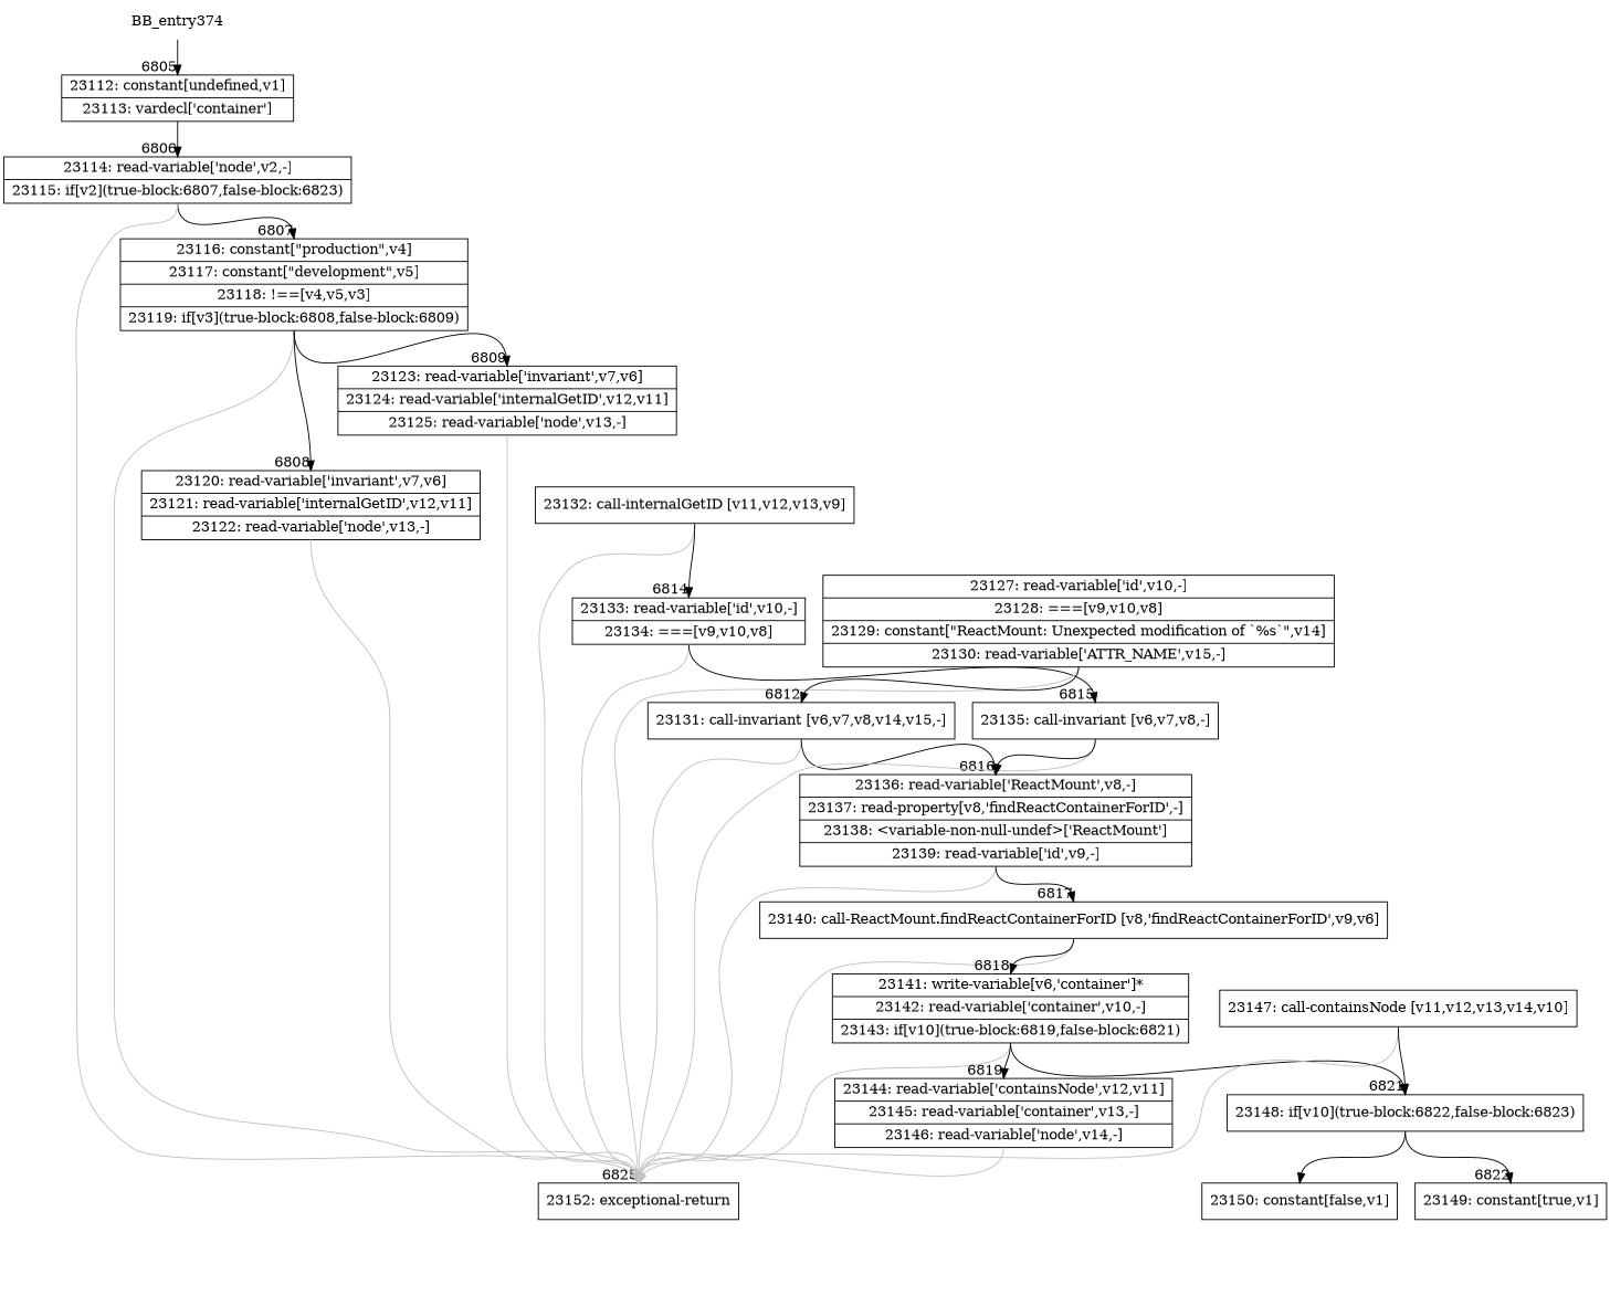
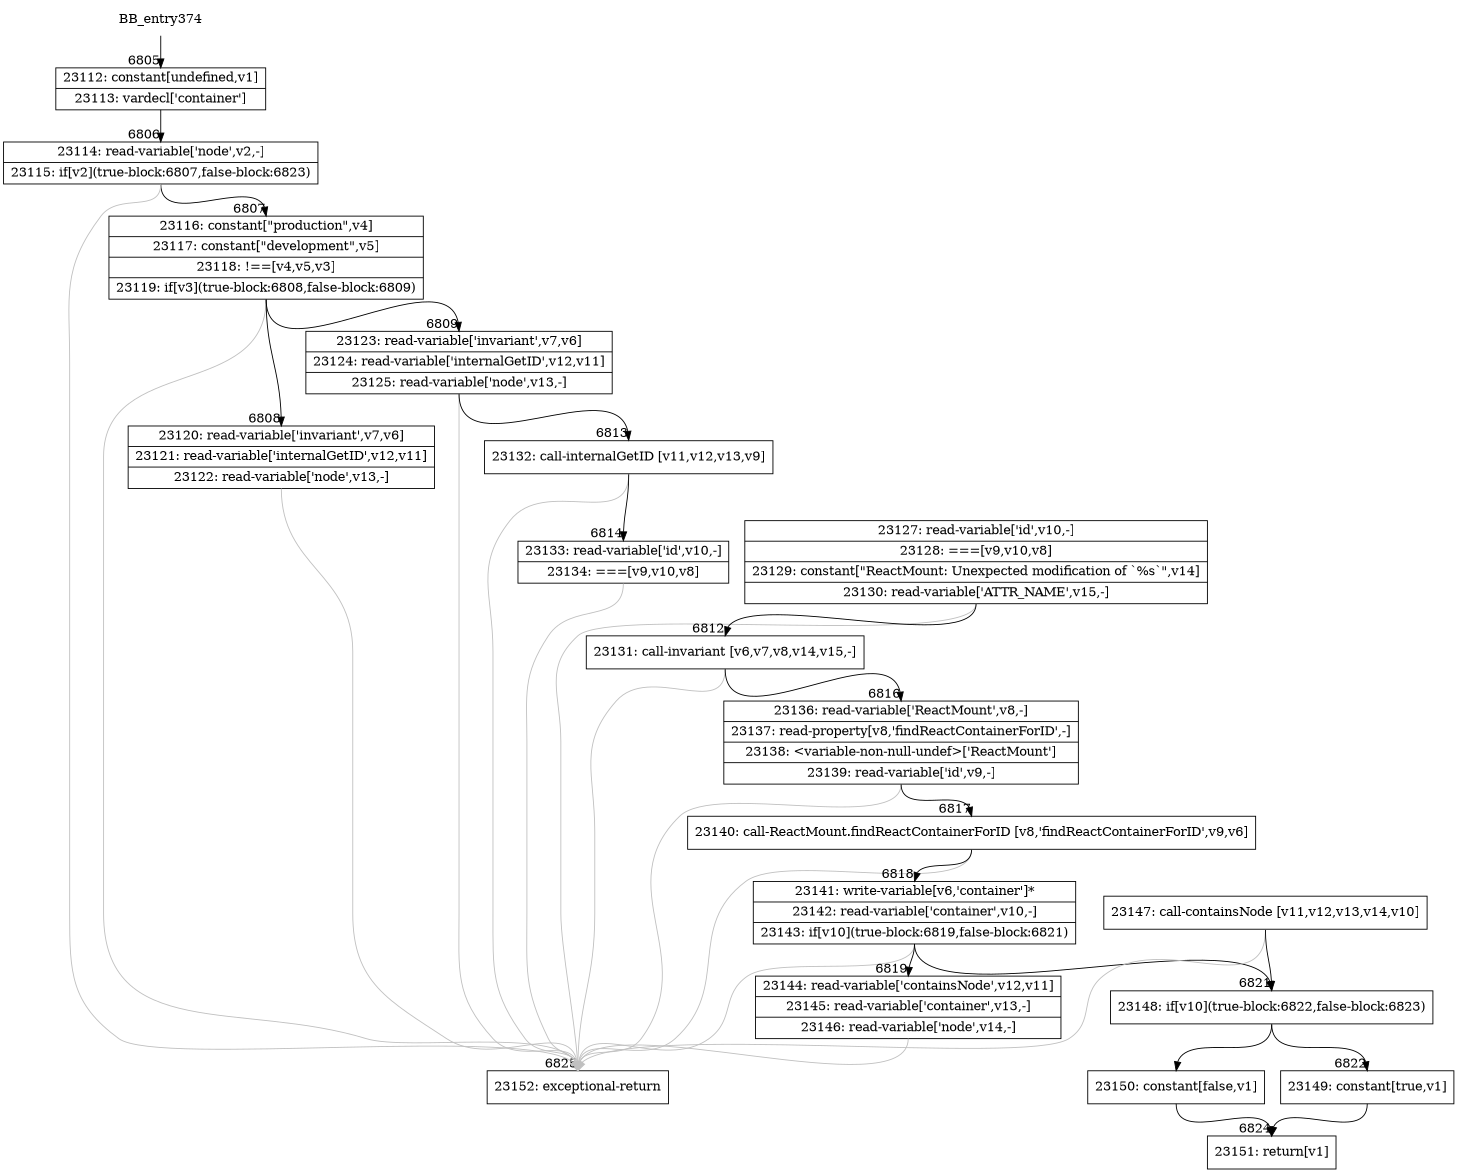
  digraph {
    rankdir=TD
    node [shape=record]
    edge [headport=n tailport=s]
    n1 [label=BB_entry374 shape=none]
    n2 [label="{23112: constant[undefined,v1]|23113: vardecl['container']}"]
    n3 [label="{23114: read-variable['node',v2,-]|23115: if[v2](true-block:6807,false-block:6823)}"]
    n4 [label="{23116: constant[\"production\",v4]|23117: constant[\"development\",v5]|23118: !==[v4,v5,v3]|23119: if[v3](true-block:6808,false-block:6809)}"]
    n5 [label="{23152: exceptional-return}"]
    n6 [label="{23120: read-variable['invariant',v7,v6]|23121: read-variable['internalGetID',v12,v11]|23122: read-variable['node',v13,-]}"]
    n7 [label="{23123: read-variable['invariant',v7,v6]|23124: read-variable['internalGetID',v12,v11]|23125: read-variable['node',v13,-]}"]
    n8 [label="{23150: constant[false,v1]}"]
+   n9 [label="{23151: return[v1]}"]
    n10 [label="{23132: call-internalGetID [v11,v12,v13,v9]}"]
    n11 [label="{23133: read-variable['id',v10,-]|23134: ===[v9,v10,v8]}"]
    n12 [label="{23127: read-variable['id',v10,-]|23128: ===[v9,v10,v8]|23129: constant[\"ReactMount: Unexpected modification of `%s`\",v14]|23130: read-variable['ATTR_NAME',v15,-]}"]
    n13 [label="{23131: call-invariant [v6,v7,v8,v14,v15,-]}"]
-   n14 [label="{23135: call-invariant [v6,v7,v8,-]}"]
    n15 [label="{23136: read-variable['ReactMount',v8,-]|23137: read-property[v8,'findReactContainerForID',-]|23138: \<variable-non-null-undef\>['ReactMount']|23139: read-variable['id',v9,-]}"]
    n16 [label="{23140: call-ReactMount.findReactContainerForID [v8,'findReactContainerForID',v9,v6]}"]
    n17 [label="{23141: write-variable[v6,'container']*|23142: read-variable['container',v10,-]|23143: if[v10](true-block:6819,false-block:6821)}"]
    n18 [label="{23148: if[v10](true-block:6822,false-block:6823)}"]
    n19 [label="{23144: read-variable['containsNode',v12,v11]|23145: read-variable['container',v13,-]|23146: read-variable['node',v14,-]}"]
    n20 [label="{23149: constant[true,v1]}"]
    n21 [label="{23147: call-containsNode [v11,v12,v13,v14,v10]}"]
    n1 -> n2 [headlabel="    6805"]
    n2 -> n3 [headlabel="      6806"]
    n3 -> n4 [headlabel="      6807"]
    n3 -> n5 [color=gray headlabel="      6825"]
    n4 -> n5 [color=gray]
    n4 -> n6 [headlabel="      6808"]
    n4 -> n7 [headlabel="      6809"]
    n6 -> n5 [color=gray]
    n7 -> n5 [color=gray]
+   n7 -> n10 [headlabel="      6813"]
+   n8 -> n9
    n10 -> n5 [color=gray]
    n10 -> n11 [headlabel="      6814"]
    n11 -> n5 [color=gray]
-   n11 -> n14 [headlabel="      6815"]
    n12 -> n5 [color=gray]
    n12 -> n13 [headlabel="      6812"]
    n13 -> n5 [color=gray]
    n13 -> n15 [headlabel="      6816"]
-   n14 -> n5 [color=gray]
-   n14 -> n15
    n15 -> n5 [color=gray]
    n15 -> n16 [headlabel="      6817"]
    n16 -> n5 [color=gray]
    n16 -> n17 [headlabel="      6818"]
    n17 -> n5 [color=gray]
    n17 -> n18 [headlabel="      6821"]
    n17 -> n19 [headlabel="      6819"]
    n18 -> n8
    n18 -> n20 [headlabel="      6822"]
    n19 -> n5 [color=gray]
+   n20 -> n9 [headlabel="      6824"]
    n21 -> n5 [color=gray]
    n21 -> n18
  }
